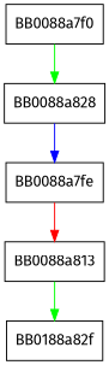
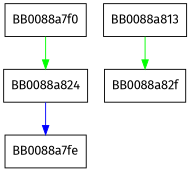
  digraph {
    fontname="Fira Sans"
    splines=ortho
    node [fontname="Fira Sans" shape=box]
    edge [color=green fontname="Fira Sans"]
    BB0088a7f0
-   BB0088a828
+   BB0088a828 [label=BB0088a824]
    BB0088a7fe
    BB0088a813
-   BB0088a82f [label=BB0188a82f]
+   BB0088a82f
    BB0088a7f0 -> BB0088a828
    BB0088a828 -> BB0088a7fe [color=blue]
-   BB0088a7fe -> BB0088a813 [color=red]
    BB0088a813 -> BB0088a82f
  }
